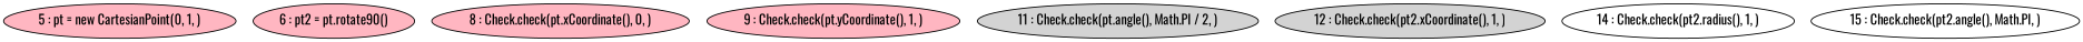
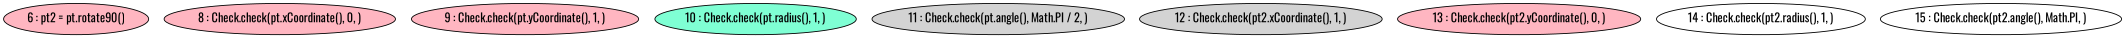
  digraph {
    fontname=Oswald
    node [style=filled fillcolor=lightpink fontname=Oswald]
-   "5 : pt = new CartesianPoint(0, 1, )"
    "6 : pt2 = pt.rotate90()"
    "8 : Check.check(pt.xCoordinate(), 0, )"
    "9 : Check.check(pt.yCoordinate(), 1, )"
+   "10 : Check.check(pt.radius(), 1, )" [fillcolor=aquamarine]
    "11 : Check.check(pt.angle(), Math.PI / 2, )" [fillcolor=lightgrey]
    "12 : Check.check(pt2.xCoordinate(), 1, )" [fillcolor=lightgrey]
+   "13 : Check.check(pt2.yCoordinate(), 0, )"
    "14 : Check.check(pt2.radius(), 1, )" [fillcolor=white]
    "15 : Check.check(pt2.angle(), Math.PI, )" [fillcolor=white]
  }
